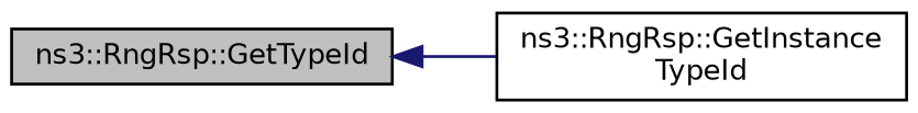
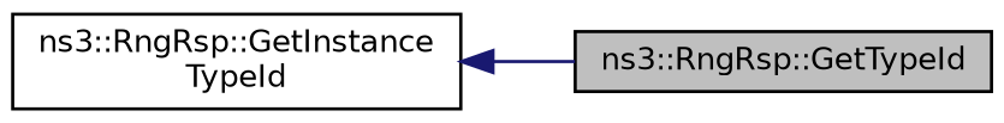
  digraph {
    rankdir=LR
    node [color=black fontname=Helvetica fontsize=10 shape=record style=filled]
    n1 [fillcolor=grey75 fontcolor=black height=0.2 label="ns3::RngRsp::GetTypeId" width=0.4]
    n2 [fillcolor=white height=0.2 label="ns3::RngRsp::GetInstance\lTypeId" width=0.4]
-   n1 -> n2 [color=midnightblue dir=back fontname=Helvetica fontsize=10 labelfontname=Helvetica labelfontsize=10 style=solid]
+   n2 -> n1 [color=midnightblue dir=back fontname=Helvetica fontsize=10 labelfontname=Helvetica labelfontsize=10 style=solid]
  }
